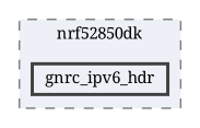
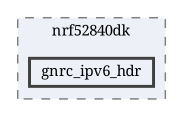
  digraph {
    compound=true
    rankdir=LR
    fontname="Noto Serif"
    n1 [color=grey25 fillcolor="#edf0f7" fontname="Noto Serif" fontsize=10 height=0.2 label=gnrc_ipv6_hdr shape=box style="filled,bold" width=0.4]
    subgraph cluster_1 {
      bgcolor="#edf0f7"
      fontsize=10
-     label=nrf52850dk
+     label=nrf52840dk
      pencolor=grey50
      style="filled,dashed"
      n1
    }
  }
